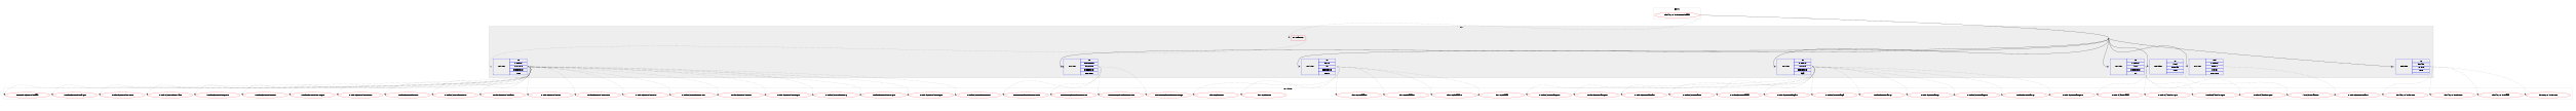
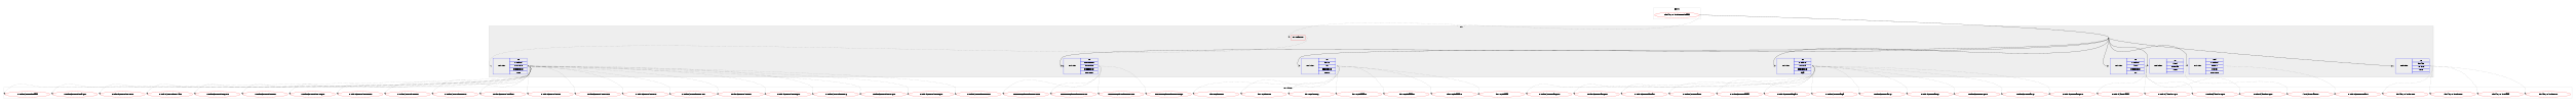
  digraph {
    compound=true
    concentrate=true
    fontname=Helvetica
    fontsize=10
    newrank=true
    rankdir=TB
    ranksep=1.5
    node [color=red fontname=Helvetica fontsize=10]
    edge [arrowhead=vee headport=w style=dotted tailport=e weight=100]
    n1 [label="dev-libs/wayland-protocols-9999" width=4]
    n2 [color=blue label=<<TABLE BORDER="0" CELLBORDER="1" CELLSPACING="0" CELLPADDING="4" WIDTH="220"><TR><TD ROWSPAN="6" CELLPADDING="30">pack_dep</TD></TR><TR><TD WIDTH="110">no</TD></TR><TR><TD>sys-devel</TD></TR><TR><TD>automake</TD></TR><TR><TD>greaterequal</TD></TR><TR><TD>1.15</TD></TR></TABLE>> shape=none]
    n3 [label=<<TABLE BORDER="0" CELLBORDER="1" CELLSPACING="0" CELLPADDING="4"><TR><TD CELLPADDING="10">any_of_group</TD></TR></TABLE>> shape=none]
    n4 [color=blue label=<<TABLE BORDER="0" CELLBORDER="1" CELLSPACING="0" CELLPADDING="4" WIDTH="220"><TR><TD ROWSPAN="6" CELLPADDING="30">pack_dep</TD></TR><TR><TD WIDTH="110">no</TD></TR><TR><TD>app-portage</TD></TR><TR><TD>elt-patches</TD></TR><TR><TD>greaterequal</TD></TR><TR><TD>20170422</TD></TR></TABLE>> shape=none]
    n5 [color=blue label=<<TABLE BORDER="0" CELLBORDER="1" CELLSPACING="0" CELLPADDING="4" WIDTH="220"><TR><TD ROWSPAN="6" CELLPADDING="30">pack_dep</TD></TR><TR><TD WIDTH="110">no</TD></TR><TR><TD>dev-vcs</TD></TR><TR><TD>git</TD></TR><TR><TD>greaterequal</TD></TR><TR><TD>1.8.2.1</TD></TR></TABLE>> shape=none]
    n6 [color=blue label=<<TABLE BORDER="0" CELLBORDER="1" CELLSPACING="0" CELLPADDING="4" WIDTH="220"><TR><TD ROWSPAN="6" CELLPADDING="30">pack_dep</TD></TR><TR><TD WIDTH="110">no</TD></TR><TR><TD>sys-devel</TD></TR><TR><TD>autoconf</TD></TR><TR><TD>greaterequal</TD></TR><TR><TD>2.69</TD></TR></TABLE>> shape=none]
    n7 [color=blue label=<<TABLE BORDER="0" CELLBORDER="1" CELLSPACING="0" CELLPADDING="4" WIDTH="220"><TR><TD ROWSPAN="6" CELLPADDING="30">pack_dep</TD></TR><TR><TD WIDTH="110">no</TD></TR><TR><TD>sys-devel</TD></TR><TR><TD>libtool</TD></TR><TR><TD>greaterequal</TD></TR><TR><TD>2.4</TD></TR></TABLE>> shape=none]
    n8 [color=blue label=<<TABLE BORDER="0" CELLBORDER="1" CELLSPACING="0" CELLPADDING="4" WIDTH="220"><TR><TD ROWSPAN="6" CELLPADDING="30">pack_dep</TD></TR><TR><TD WIDTH="110">no</TD></TR><TR><TD>virtual</TD></TR><TR><TD>pkgconfig</TD></TR><TR><TD>none</TD></TR><TR><TD></TD></TR></TABLE>> shape=none]
    n9 [color=blue label=<<TABLE BORDER="0" CELLBORDER="1" CELLSPACING="0" CELLPADDING="4" WIDTH="220"><TR><TD ROWSPAN="6" CELLPADDING="30">pack_dep</TD></TR><TR><TD WIDTH="110">weak</TD></TR><TR><TD>sys-devel</TD></TR><TR><TD>gettext</TD></TR><TR><TD>smaller</TD></TR><TR><TD>0.18.1.1-r3</TD></TR></TABLE>> shape=none]
    n10 [color=blue label=<<TABLE BORDER="0" CELLBORDER="1" CELLSPACING="0" CELLPADDING="4" WIDTH="220"><TR><TD ROWSPAN="6" CELLPADDING="30">pack_dep</TD></TR><TR><TD WIDTH="110">no</TD></TR><TR><TD>dev-libs</TD></TR><TR><TD>wayland</TD></TR><TR><TD>none</TD></TR><TR><TD></TD></TR></TABLE>> shape=none]
    n11 [label="sys-devel/automake-1.10.3-r2" width=4]
    n12 [label="sys-devel/automake-1.11.6-r1" width=4]
    n13 [label="sys-devel/automake-1.11.6-r2" width=4]
    n14 [label="sys-devel/automake-1.12.6" width=4]
    n15 [label="sys-devel/automake-1.12.6-r1" width=4]
    n16 [label="sys-devel/automake-1.13.4" width=4]
    n17 [label="sys-devel/automake-1.13.4-r1" width=4]
    n18 [label="sys-devel/automake-1.14.1" width=4]
    n19 [label="sys-devel/automake-1.14.1-r1" width=4]
    n20 [label="sys-devel/automake-1.15" width=4]
    n21 [label="sys-devel/automake-1.95-r1" width=4]
    n22 [label="sys-devel/automake-1.15-r2" width=4]
-   n23 [label="sys-devel/protocols-1.15.1" width=4]
+   n23 [label="sys-devel/automake-1.15.1" width=4]
    n24 [label="sys-devel/automake-1.15.1-r1" width=4]
    n25 [label="sys-devel/automake-1.4_p6-r2" width=4]
    n26 [label="sys-devel/automake-1.5-r2" width=4]
    n27 [label="sys-devel/automake-1.6.3-r2" width=4]
    n28 [label="sys-devel/automake-1.7.9-r3" width=4]
    n29 [label="sys-devel/automake-1.8.5-r5" width=4]
    n30 [label="sys-devel/automake-1.9.6-r4" width=4]
-   n31 [label="group-devel/automake-9999" width=4]
+   n31 [label="sys-devel/automake-9999" width=4]
    n32 [label="app-portage/elt-patches-20170317" width=4]
    n33 [label="app-portage/elt-patches-20170422" width=4]
    n34 [label="app-portage/elt-patches-20170815" width=4]
    n35 [label="app-portage/elt-patches-20170826.1" width=4]
+   n36 [label="dev-vcs/git-2.13.6" width=4]
    n37 [label="dev-vcs/git-2.14.3" width=4]
    n38 [label="dev-vcs/git-2.15.0" width=4]
    n39 [label="dev-vcs/git-9999" width=4]
    n40 [label="dev-vcs/git-9999-r1" width=4]
    n41 [label="dev-vcs/git-9999-r2" width=4]
-   n42 [label="dev-vcs/sys-9999-r3" width=4]
+   n42 [label="dev-vcs/git-9999-r3" width=4]
    n43 [label="sys-devel/autoconf-2.13" width=4]
    n44 [label="sys-devel/autoconf-2.59-r7" width=4]
    n45 [label="sys-devel/autoconf-2.61-r2" width=4]
    n46 [label="sys-devel/autoconf-2.62-r1" width=4]
    n47 [label="sys-devel/autoconf-2.63-r1" width=4]
    n48 [label="sys-devel/autoconf-2.64" width=4]
-   n49 [label="sys-devel/autoconf-2.65-r1" width=4]
+   n49 [label="sys-devel/portage-2.65-r1" width=4]
    n50 [label="sys-devel/autoconf-2.67" width=4]
    n51 [label="sys-devel/autoconf-2.68" width=4]
    n52 [label="sys-devel/autoconf-2.69" width=4]
    n53 [label="sys-devel/autoconf-2.69-r4" width=4]
    n54 [label="sys-devel/autoconf-9999" width=4]
    n55 [label="sys-devel/libtool-2.4.6-r2" width=4]
    n56 [label="sys-devel/libtool-2.4.6-r3" width=4]
    n57 [label="sys-devel/libtool-2.4.6-r4" width=4]
    n58 [label="sys-devel/libtool-9999" width=4]
    n59 [label="virtual/pkgconfig-0-r1" width=4]
    n60 [label="sys-devel/gettext-0.19.8.1" width=4]
    n61 [label="dev-libs/wayland-1.12.0" width=4]
    n62 [label="dev-libs/wayland-1.13.0" width=4]
-   n63 [label="dev-app/wayland-1.14.0" width=4]
+   n63 [label="dev-libs/wayland-1.14.0" width=4]
    n64 [label="dev-libs/wayland-9999" width=4]
    subgraph cluster_1 {
      color=gray
      label=<<i>ebuild</i>>
      rank=same
      n1
    }
    subgraph cluster_2 {
      color=gray
      label=<<i>dependencies</i>>
      subgraph cluster_3 {
        color=gray
        fillcolor="#eeeeee"
        label=<<i>compile</i>>
        style=filled
        subgraph sub_4 {
          color=gray
          fillcolor="#eeeeee"
          label=<<i>compile</i>>
          style=filled
          n3
          subgraph sub_5 {
            color=gray
            fillcolor="#eeeeee"
            label=<<i>compile</i>>
            style=filled
            n2
          }
        }
        subgraph sub_6 {
          color=gray
          fillcolor="#eeeeee"
          label=<<i>compile</i>>
          style=filled
          n4
        }
        subgraph sub_7 {
          color=gray
          fillcolor="#eeeeee"
          label=<<i>compile</i>>
          style=filled
          n5
        }
        subgraph sub_8 {
          color=gray
          fillcolor="#eeeeee"
          label=<<i>compile</i>>
          style=filled
          n6
        }
        subgraph sub_9 {
          color=gray
          fillcolor="#eeeeee"
          label=<<i>compile</i>>
          style=filled
          n7
        }
        subgraph sub_10 {
          color=gray
          fillcolor="#eeeeee"
          label=<<i>compile</i>>
          style=filled
          n8
        }
        subgraph sub_11 {
          color=gray
          fillcolor="#eeeeee"
          label=<<i>compile</i>>
          style=filled
          n9
        }
      }
      subgraph cluster_12 {
        color=gray
        fillcolor="#eeeeee"
        label=<<i>compile and run</i>>
        style=filled
        subgraph sub_13 {
          color=gray
          fillcolor="#eeeeee"
          label=<<i>compile and run</i>>
          style=filled
          n10
        }
      }
      subgraph cluster_14 {
        color=gray
        fillcolor="#eeeeee"
        label=<<i>run</i>>
        style=filled
      }
    }
    subgraph cluster_15 {
      color=gray
      label=<<i>candidates</i>>
      rank=same
      subgraph sub_16 {
        color=black
        label=<<i>candidates</i>>
        nodesep=1
        rank=same
        n11
        n12
        n13
        n14
        n15
        n16
        n17
        n18
        n19
        n20
        n21
        n22
        n23
        n24
        n25
        n26
        n27
        n28
        n29
        n30
        n31
      }
      subgraph sub_17 {
        color=black
        label=<<i>candidates</i>>
        nodesep=1
        rank=same
        n32
        n33
        n34
        n35
      }
      subgraph sub_18 {
        color=black
        label=<<i>candidates</i>>
        nodesep=1
        rank=same
+       n36
        n37
        n38
        n39
        n40
        n41
        n42
      }
      subgraph sub_19 {
        color=black
        label=<<i>candidates</i>>
        nodesep=1
        rank=same
        n43
        n44
        n45
        n46
        n47
        n48
        n49
        n50
        n51
        n52
        n53
        n54
      }
      subgraph sub_20 {
        color=black
        label=<<i>candidates</i>>
        nodesep=1
        rank=same
        n55
        n56
        n57
        n58
      }
      subgraph sub_21 {
        color=black
        label=<<i>candidates</i>>
        nodesep=1
        rank=same
        n59
      }
      subgraph sub_22 {
        color=black
        label=<<i>candidates</i>>
        nodesep=1
        rank=same
        n60
      }
      subgraph sub_23 {
        color=black
        label=<<i>candidates</i>>
        nodesep=1
        rank=same
        n61
        n62
        n63
        n64
      }
    }
    n1 -> n3 [weight=20]
    n1 -> n4 [style=solid weight=20]
    n1 -> n5 [style=solid weight=20]
    n1 -> n6 [style=solid weight=20]
    n1 -> n7 [style=solid weight=20]
    n1 -> n8 [style=solid weight=20]
    n1 -> n9 [style=solid weight=20]
    n1 -> n10 [arrowhead=odotvee style=solid weight=20]
    n2 -> n11
    n2 -> n12
    n2 -> n13
    n2 -> n14
    n2 -> n15
    n2 -> n16
    n2 -> n17
    n2 -> n18
    n2 -> n19
    n2 -> n20
    n2 -> n21
    n2 -> n22
    n2 -> n23
    n2 -> n24
    n2 -> n25
    n2 -> n26
    n2 -> n27
    n2 -> n28
    n2 -> n29
    n2 -> n30
    n2 -> n31
    n3 -> n2 [arrowhead=oinv weight=20]
    n4 -> n32
    n4 -> n33
    n4 -> n34
    n4 -> n35
+   n5 -> n36
    n5 -> n37
    n5 -> n38
    n5 -> n39
    n5 -> n40
    n5 -> n41
    n5 -> n42
    n6 -> n43
    n6 -> n44
    n6 -> n45
    n6 -> n46
    n6 -> n47
    n6 -> n48
    n6 -> n49
    n6 -> n50
    n6 -> n51
    n6 -> n52
    n6 -> n53
    n6 -> n54
    n7 -> n55
    n7 -> n56
    n7 -> n57
    n7 -> n58
    n8 -> n59
    n9 -> n60
    n10 -> n61
    n10 -> n62
    n10 -> n63
    n10 -> n64
  }
